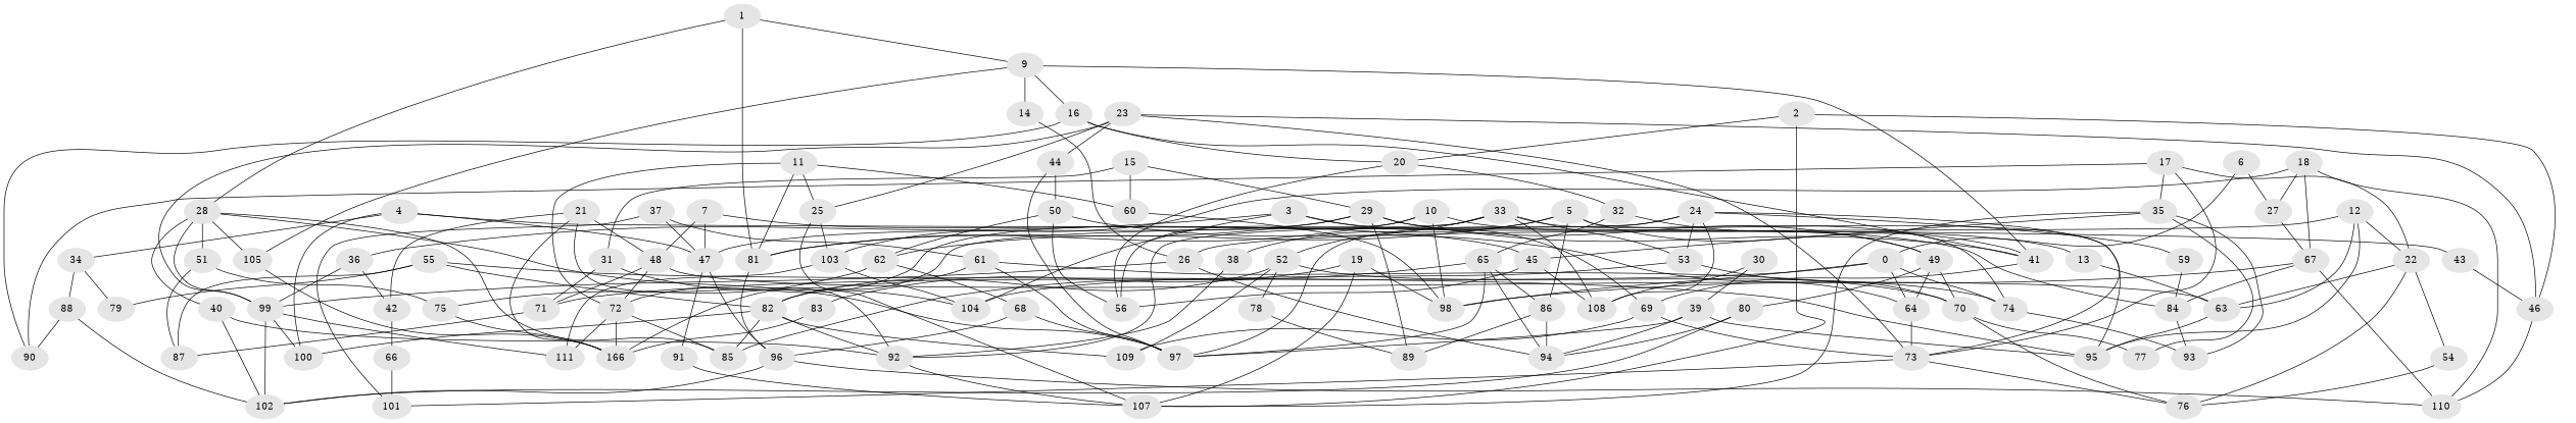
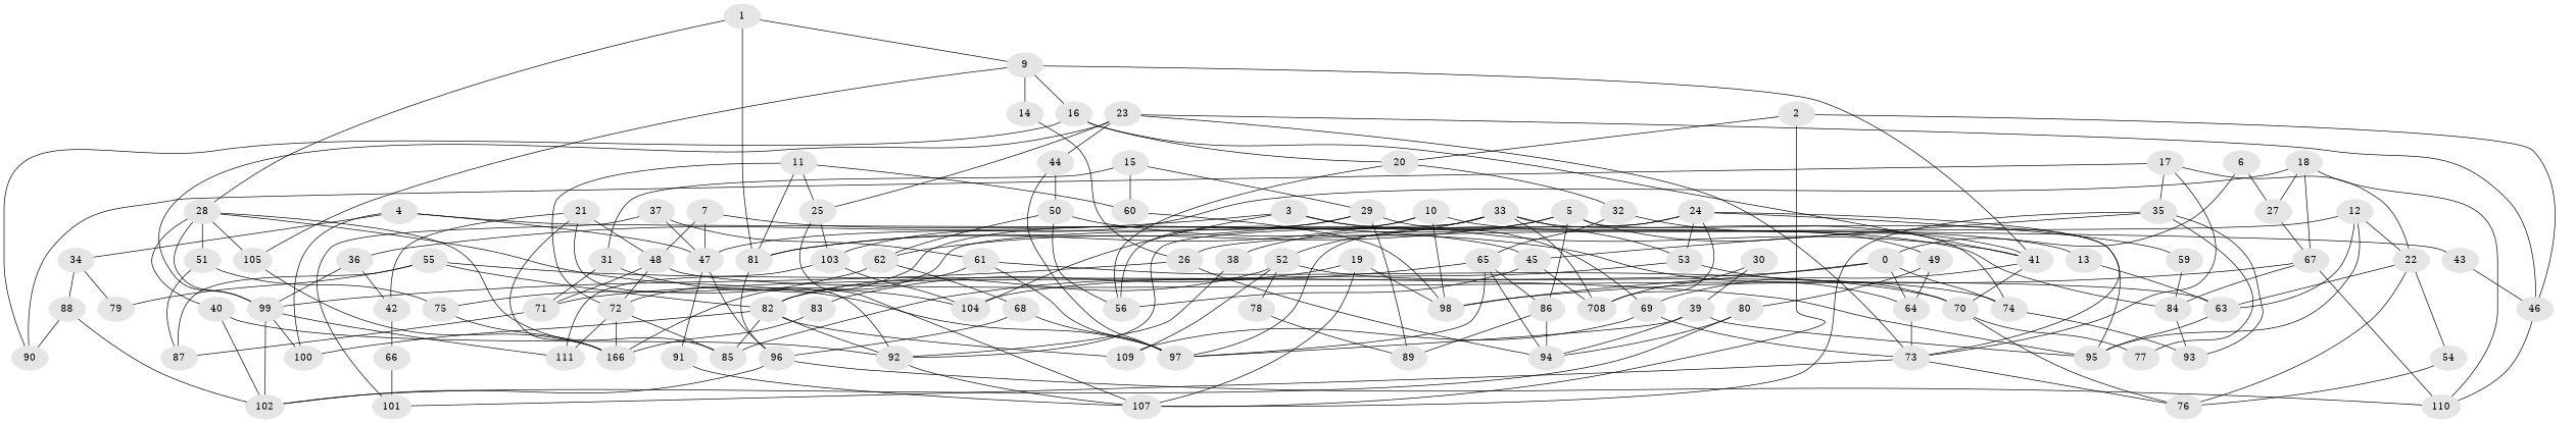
  graph {
    node [color=gray90 style=filled]
    1
    9
    28
    81
    41
    14
    16
    105
    99
    97
    40
    51
    85
    96
    2
    20
    46
    107
    56
    32
    110
    3
    36
    69
    84
    104
    42
    73
    109
    93
    4
    34
    43
    47
    100
    79
    88
    91
    5
    38
    62
    86
    95
    92
    70
    75
    68
    94
    89
    n50 [label=0]
    6
    27
    64
    71
    74
    98
    67
    7
    45
    48
-   108
+   108 [label=708]
    72
    63
    87
    26
    90
    n67 [label=166]
    10
    13
    11
    25
    60
    103
    111
    12
    22
    54
    76
    15
    29
    31
    49
    17
    35
    77
    101
    18
    19
    83
    65
    21
    66
    23
    44
    50
    102
    24
    53
    59
    80
    30
    39
    33
    52
    78
    82
    37
    61
    55
    1 -- 9
    1 -- 28
    1 -- 81
    9 -- 41
    9 -- 14
    9 -- 16
    9 -- 105
    28 -- 105
    28 -- 99
    28 -- 97
    28 -- 40
    28 -- 51
    28 -- 85
    81 -- 96
    41 -- 69
-   49 -- 70
+   41 -- 70
    14 -- 26
    16 -- 41
    16 -- 20
    16 -- 90
    105 -- n67
    99 -- 100
    99 -- 111
    99 -- 102
    40 -- 92
    40 -- 102
    51 -- 75
    51 -- 87
    96 -- 110
    96 -- 102
    2 -- 20
    2 -- 46
    2 -- 107
    20 -- 56
    20 -- 32
    46 -- 110
    32 -- 49
    32 -- 65
    3 -- 36
    3 -- 69
    3 -- 84
    3 -- 104
    36 -- 99
    36 -- 42
    69 -- 73
    69 -- 109
    84 -- 93
    42 -- 66
    73 -- 76
    73 -- 101
    4 -- 34
    4 -- 43
    4 -- 47
    4 -- 100
    34 -- 79
    34 -- 88
    43 -- 46
    47 -- 96
    47 -- 91
    88 -- 90
    88 -- 102
    91 -- 107
    5 -- 41
    5 -- 38
    5 -- 62
    5 -- 86
    5 -- 95
    38 -- 92
    62 -- 75
    62 -- 68
    86 -- 94
    86 -- 89
    92 -- 107
    70 -- 76
    70 -- 77
    75 -- n67
    68 -- 97
    68 -- 96
    n50 -- 64
    n50 -- 71
    n50 -- 74
    n50 -- 98
    6 -- n50
    6 -- 27
    27 -- 67
    64 -- 73
    71 -- 87
    74 -- 93
    67 -- 110
    67 -- 84
    67 -- 98
    7 -- 47
    7 -- 45
    7 -- 48
    45 -- 56
    45 -- 108
    48 -- 71
    48 -- 72
    48 -- 63
    72 -- 85
    72 -- n67
    72 -- 111
    63 -- 95
    26 -- 99
    26 -- 94
    10 -- 81
    10 -- 56
    10 -- 98
    10 -- 13
    13 -- 63
    11 -- 81
    11 -- 72
    11 -- 25
    11 -- 60
    25 -- 107
    25 -- 103
    60 -- 98
    103 -- 104
    103 -- 111
    12 -- 95
    12 -- 63
    12 -- 26
    12 -- 22
    22 -- 63
    22 -- 54
    22 -- 76
    54 -- 76
    15 -- 60
    15 -- 29
    15 -- 31
    29 -- 81
    29 -- 41
    29 -- 47
    29 -- 89
-   29 -- 49
    31 -- 104
    31 -- 71
    49 -- 64
    49 -- 80
    17 -- 73
    17 -- 90
    17 -- 22
    17 -- 35
    35 -- 107
    35 -- 93
    35 -- 45
    35 -- 77
    18 -- 110
    18 -- 27
    18 -- 67
    18 -- 103
    19 -- 107
    19 -- 98
    19 -- 83
    83 -- n67
    65 -- 97
    65 -- 85
    65 -- 86
    65 -- 94
    21 -- 42
    21 -- 92
    21 -- 48
    21 -- n67
    66 -- 101
    23 -- 99
    23 -- 46
    23 -- 73
    23 -- 25
    23 -- 44
    44 -- 97
    44 -- 50
    50 -- 56
    50 -- 62
    50 -- 64
    24 -- 97
    24 -- 73
    24 -- 108
    24 -- n67
    24 -- 53
    24 -- 59
    53 -- 104
    53 -- 70
    59 -- 84
    80 -- 94
    80 -- 102
    30 -- 108
    30 -- 39
    39 -- 97
    39 -- 95
    39 -- 94
    33 -- 92
    33 -- 74
    33 -- 108
    33 -- 72
    33 -- 53
    33 -- 52
    52 -- 109
    52 -- 74
    52 -- 78
    52 -- 82
    78 -- 89
    82 -- 85
    82 -- 109
    82 -- 100
    82 -- 92
    37 -- 47
    37 -- 101
    37 -- 61
    61 -- 97
    61 -- 70
    61 -- 82
    55 -- 79
    55 -- 95
    55 -- 87
    55 -- 82
  }
